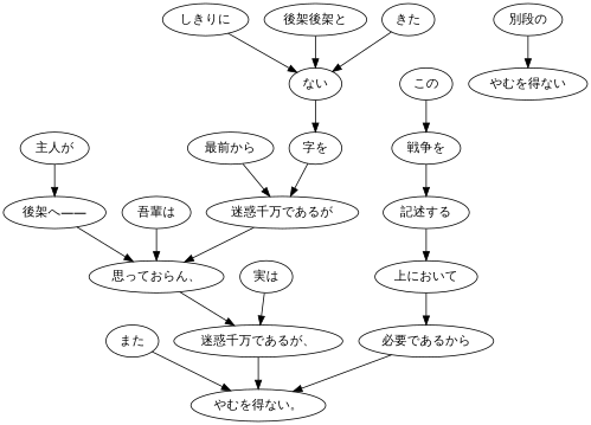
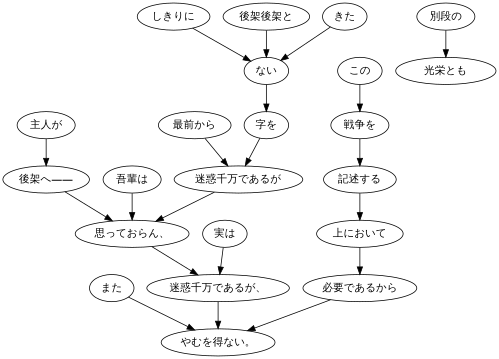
  digraph {
    n1 [label="また"]
    n2 [label="やむを得ない。"]
    n3 [label="主人が"]
    n4 [label="後架へ——"]
    n5 [label="思っておらん、"]
    n6 [label="迷惑千万であるが、"]
    n7 [label="吾輩は"]
    n8 [label="最前から"]
    n9 [label="迷惑千万であるが"]
    n10 [label="しきりに"]
    n11 [label="ない"]
    n12 [label="字を"]
    n13 [label="後架後架と"]
    n14 [label="きた"]
    n15 [label="別段の"]
-   n16 [label="やむを得ない"]
+   n16 [label="光栄とも"]
    n17 [label="実は"]
    n18 [label="この"]
    n19 [label="戦争を"]
    n20 [label="記述する"]
    n21 [label="上において"]
    n22 [label="必要であるから"]
    n1 -> n2
    n3 -> n4
    n4 -> n5
    n5 -> n6
    n6 -> n2
    n7 -> n5
    n8 -> n9
    n9 -> n5
    n10 -> n11
    n11 -> n12
    n12 -> n9
    n13 -> n11
    n14 -> n11
    n15 -> n16
    n17 -> n6
    n18 -> n19
    n19 -> n20
    n20 -> n21
    n21 -> n22
    n22 -> n2
  }
